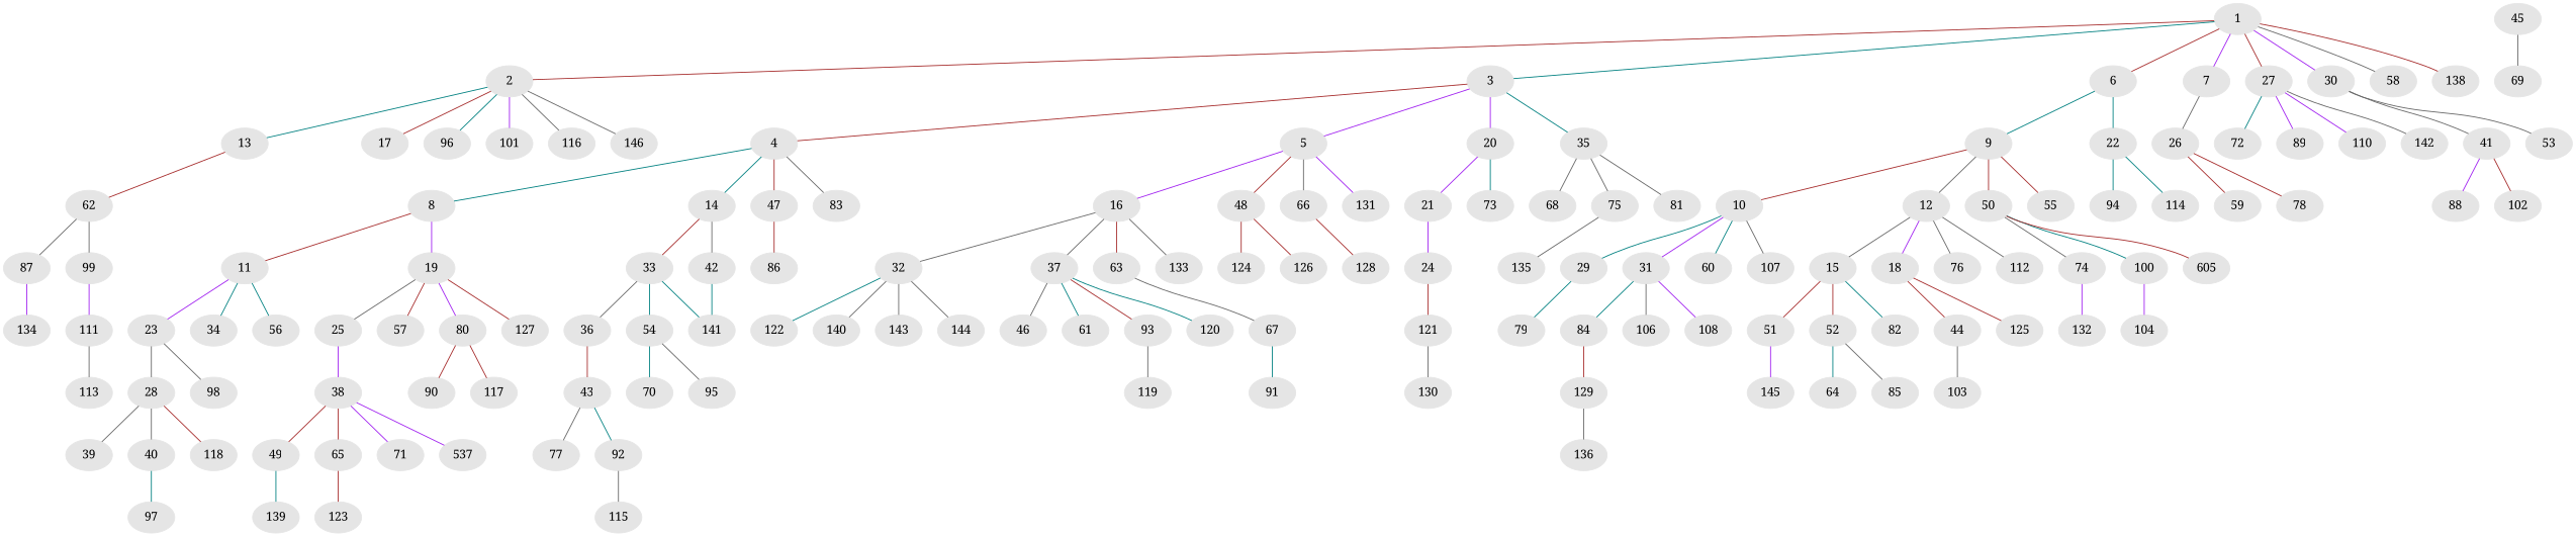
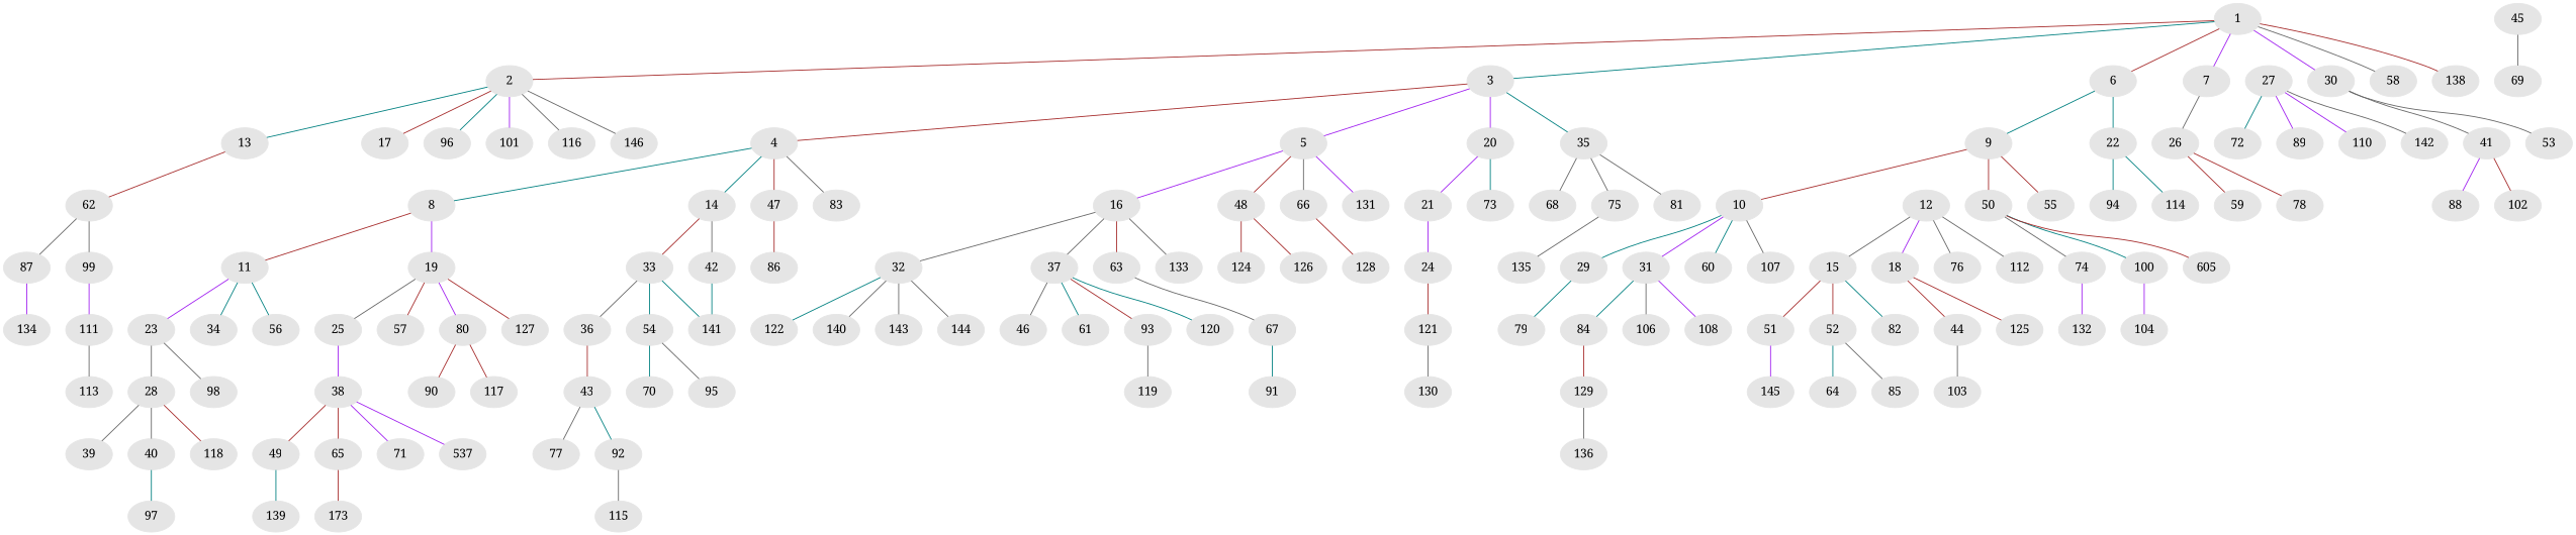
  graph {
    fontname="Noto Serif"
    node [color=gray90 fontname="Noto Serif" style=filled]
    edge [color=gray40 fontname="Noto Serif"]
    1
    2
    3
    6
    7
    27
    30
    58
    138
    13
    17
    96
    101
    116
    146
    4
    5
    20
    35
    9
    22
    26
    72
    89
    110
    142
    41
    53
    62
    8
    14
    47
    83
    16
    48
    66
    131
    21
    73
    68
    75
    81
    11
    19
    33
    42
    86
    32
    37
    63
    133
    124
    126
    128
    10
    12
    50
    55
    94
    114
    59
    78
    23
    34
    56
    25
    57
    80
    127
    29
    31
    60
    107
    15
    18
    76
    112
    74
    100
    n80 [label=605]
    79
    84
    106
    108
    28
    98
    51
    52
    82
    44
    125
    87
    99
    36
    54
    141
    145
    64
    85
    122
    140
    143
    144
    46
    61
    93
    120
    67
    103
    38
    90
    117
    24
    121
    39
    40
    118
    130
    49
    65
    71
    n122 [label=537]
    97
    88
    102
    129
    43
    70
    95
    135
    77
    92
    119
    139
-   123
+   123 [label=173]
    45
    69
    115
    132
    104
    134
    111
    91
    136
    113
    1 -- 2 [color=brown]
    1 -- 3 [color=teal]
    1 -- 6 [color=brown]
    1 -- 7 [color=purple]
-   1 -- 27 [color=brown]
    1 -- 30 [color=purple]
    1 -- 58
    1 -- 138 [color=brown]
    2 -- 13 [color=teal]
    2 -- 17 [color=brown]
    2 -- 96 [color=teal]
    2 -- 101 [color=purple]
    2 -- 116
    2 -- 146
    3 -- 4 [color=brown]
    3 -- 5 [color=purple]
    3 -- 20 [color=purple]
    3 -- 35 [color=teal]
    6 -- 9 [color=teal]
    6 -- 22 [color=teal]
    7 -- 26
    27 -- 72 [color=teal]
    27 -- 89 [color=purple]
    27 -- 110 [color=purple]
    27 -- 142
    30 -- 41
    30 -- 53
    13 -- 62 [color=brown]
    4 -- 8 [color=teal]
    4 -- 14 [color=teal]
    4 -- 47 [color=brown]
    4 -- 83
    5 -- 16 [color=purple]
    5 -- 48 [color=brown]
    5 -- 66
    5 -- 131 [color=purple]
    20 -- 21 [color=purple]
    20 -- 73 [color=teal]
    35 -- 68
    35 -- 75
    35 -- 81
    9 -- 10 [color=brown]
-   9 -- 12
    9 -- 50 [color=brown]
    9 -- 55 [color=brown]
    22 -- 94 [color=teal]
    22 -- 114 [color=teal]
    26 -- 59 [color=brown]
    26 -- 78 [color=brown]
    41 -- 88 [color=purple]
    41 -- 102 [color=brown]
    62 -- 87
    62 -- 99
    8 -- 11 [color=brown]
    8 -- 19 [color=purple]
    14 -- 33 [color=brown]
    14 -- 42
    47 -- 86 [color=brown]
    16 -- 32
    16 -- 37
    16 -- 63 [color=brown]
    16 -- 133
    48 -- 124 [color=brown]
    48 -- 126 [color=brown]
    66 -- 128 [color=brown]
    21 -- 24 [color=purple]
    75 -- 135
    11 -- 23 [color=purple]
    11 -- 34 [color=teal]
    11 -- 56 [color=teal]
    19 -- 25
    19 -- 57 [color=brown]
    19 -- 80 [color=purple]
    19 -- 127 [color=brown]
    33 -- 36
    33 -- 54 [color=teal]
    33 -- 141 [color=teal]
    42 -- 141 [color=teal]
    32 -- 122 [color=teal]
    32 -- 140
    32 -- 143
    32 -- 144
    37 -- 46
    37 -- 61 [color=teal]
    37 -- 93 [color=brown]
    37 -- 120 [color=teal]
    63 -- 67
    10 -- 29 [color=teal]
    10 -- 31 [color=purple]
    10 -- 60 [color=teal]
    10 -- 107
    12 -- 15
    12 -- 18 [color=purple]
    12 -- 76
    12 -- 112
    50 -- 74
    50 -- 100 [color=teal]
    50 -- n80 [color=brown]
    23 -- 28
    23 -- 98
    25 -- 38 [color=purple]
    80 -- 90 [color=brown]
    80 -- 117 [color=brown]
    29 -- 79 [color=teal]
    31 -- 84 [color=teal]
    31 -- 106
    31 -- 108 [color=purple]
    15 -- 51 [color=brown]
    15 -- 52 [color=brown]
    15 -- 82 [color=teal]
    18 -- 44 [color=brown]
    18 -- 125 [color=brown]
    74 -- 132 [color=purple]
    100 -- 104 [color=purple]
    84 -- 129 [color=brown]
    28 -- 39
    28 -- 40
    28 -- 118 [color=brown]
    51 -- 145 [color=purple]
    52 -- 64 [color=teal]
    52 -- 85
    44 -- 103
    87 -- 134 [color=purple]
    99 -- 111 [color=purple]
    36 -- 43 [color=brown]
    54 -- 70 [color=teal]
    54 -- 95
    93 -- 119
    67 -- 91 [color=teal]
    38 -- 49 [color=brown]
    38 -- 65 [color=brown]
    38 -- 71 [color=purple]
    38 -- n122 [color=purple]
    24 -- 121 [color=brown]
    121 -- 130
    40 -- 97 [color=teal]
    49 -- 139 [color=teal]
    65 -- 123 [color=brown]
    129 -- 136
    43 -- 77
    43 -- 92 [color=teal]
    92 -- 115
    45 -- 69
    111 -- 113
  }
